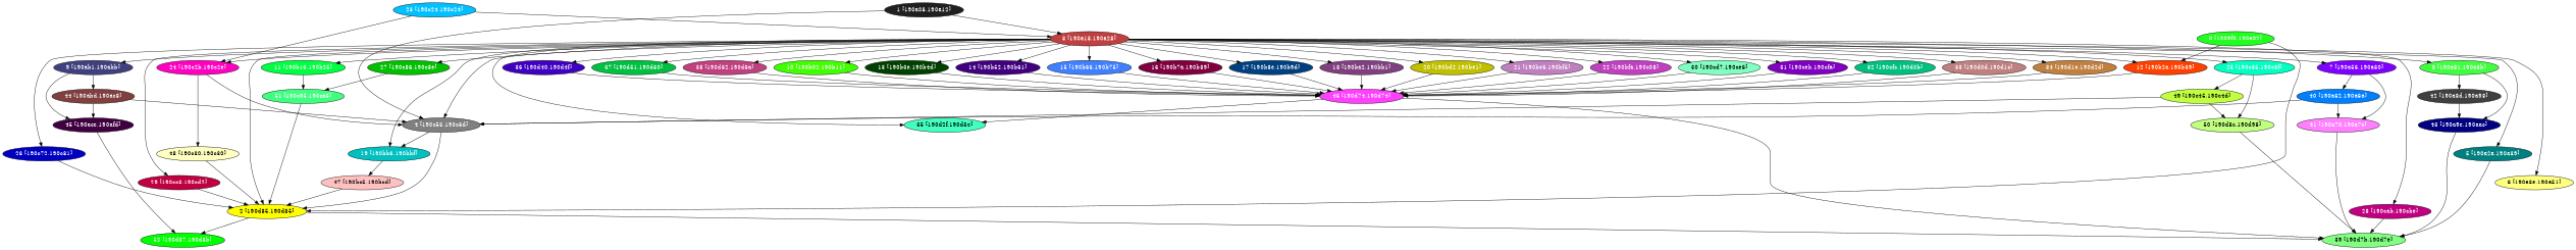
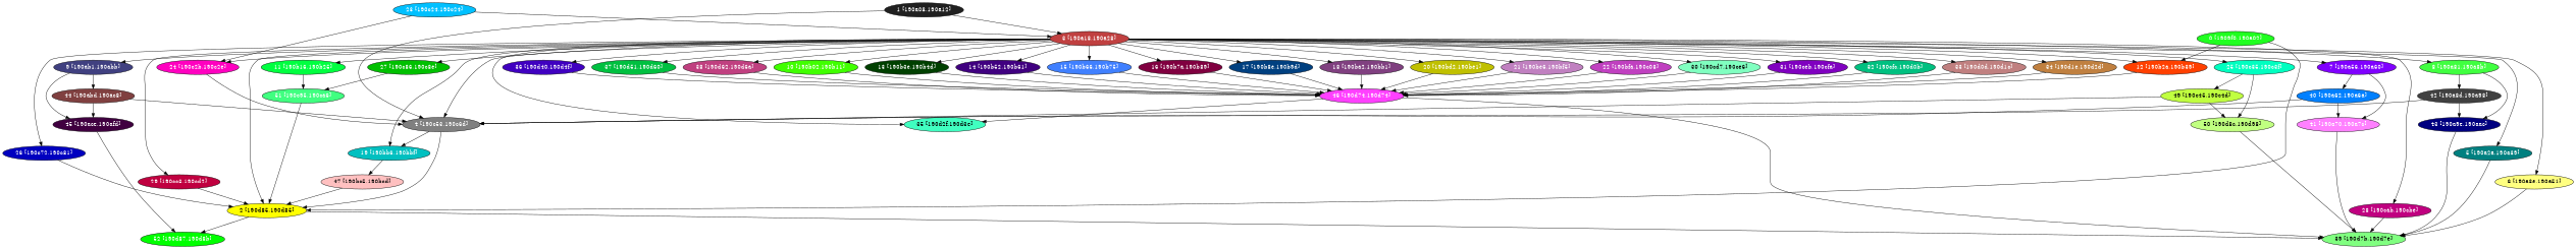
  digraph {
    fontname="DejaVu Serif"
    node [fontcolor="#ffffff" fontname="DejaVu Serif" shape=oval style=filled]
    edge [fontname="DejaVu Serif"]
    n1 [fillcolor="#20FF20" label="0 [1909f0,190a02]"]
    n2 [fillcolor="#FFFF00" fontcolor="#000000" label="2 [190d85,190d85]"]
    n3 [fillcolor="#FF4000" label="12 [190b2a,190b39]"]
    n4 [fillcolor="#202020" label="1 [190a08,190a12]"]
    n5 [fillcolor="#C04040" label="3 [190a18,190a28]"]
    n6 [fillcolor="#808080" label="4 [190c53,190c6d]"]
    n7 [fillcolor="#00FF00" label="52 [190d87,190d8b]"]
    n8 [fillcolor="#80FF80" fontcolor="#000000" label="39 [190d7b,190d7e]"]
    n9 [fillcolor="#008080" label="5 [190a2a,190a39]"]
    n10 [fillcolor="#FFFF80" fontcolor="#000000" label="6 [190a3e,190a51]"]
    n11 [fillcolor="#8000FF" label="7 [190a56,190a60]"]
    n12 [fillcolor="#40FF40" label="8 [190a81,190a8b]"]
    n13 [fillcolor="#404080" label="9 [190ab1,190abb]"]
    n14 [fillcolor="#40FF00" label="10 [190b02,190b11]"]
    n15 [fillcolor="#00FF40" label="11 [190b16,190b25]"]
    n16 [fillcolor="#004000" label="13 [190b3e,190b4d]"]
    n17 [fillcolor="#400080" label="14 [190b52,190b61]"]
    n18 [fillcolor="#4080FF" label="15 [190b66,190b75]"]
    n19 [fillcolor="#800040" label="16 [190b7a,190b89]"]
    n20 [fillcolor="#004080" label="17 [190b8e,190b9d]"]
    n21 [fillcolor="#804080" label="18 [190ba2,190bb1]"]
    n22 [fillcolor="#00C0C0" label="19 [190bb6,190bbf]"]
    n23 [fillcolor="#C0C000" label="20 [190bd2,190be1]"]
    n24 [fillcolor="#C080C0" label="21 [190be6,190bf5]"]
    n25 [fillcolor="#C040C0" label="22 [190bfa,190c08]"]
    n26 [fillcolor="#FF00C0" label="24 [190c2b,190c2e]"]
    n27 [fillcolor="#00FFC0" label="25 [190c35,190c3f]"]
    n28 [fillcolor="#0000C0" label="26 [190c72,190c81]"]
    n29 [fillcolor="#00C000" label="27 [190c86,190c8e]"]
    n30 [fillcolor="#C00080" label="28 [190cab,190cbe]"]
    n31 [fillcolor="#C00040" label="29 [190cc3,190cd2]"]
    n32 [fillcolor="#80FFC0" fontcolor="#000000" label="30 [190cd7,190ce6]"]
    n33 [fillcolor="#8000C0" label="31 [190ceb,190cfa]"]
    n34 [fillcolor="#00C080" label="32 [190cfc,190d0b]"]
    n35 [fillcolor="#C08080" label="33 [190d0d,190d1c]"]
    n36 [fillcolor="#C08040" label="34 [190d1e,190d2d]"]
    n37 [fillcolor="#40FFC0" fontcolor="#000000" label="35 [190d2f,190d3e]"]
    n38 [fillcolor="#4000C0" label="36 [190d40,190d4f]"]
    n39 [fillcolor="#00C040" label="37 [190d51,190d60]"]
    n40 [fillcolor="#C04080" label="38 [190d62,190d6a]"]
    n41 [fillcolor="#0080FF" label="40 [190a62,190a6a]"]
    n42 [fillcolor="#FF80FF" label="41 [190a70,190a7c]"]
    n43 [fillcolor="#404040" label="42 [190a8d,190a98]"]
    n44 [fillcolor="#000080" label="43 [190a9e,190aac]"]
    n45 [fillcolor="#804040" label="44 [190abd,190ac8]"]
    n46 [fillcolor="#400040" label="45 [190ace,190afd]"]
    n47 [fillcolor="#FF40FF" label="46 [190d74,190d74]"]
    n48 [fillcolor="#40FF80" label="51 [190c95,190ca6]"]
    n49 [fillcolor="#FFC0C0" fontcolor="#000000" label="47 [190bc5,190bcd]"]
    n50 [fillcolor="#00C0FF" label="23 [190c24,190c24]"]
-   n51 [fillcolor="#FFFFC0" fontcolor="#000000" label="48 [190c30,190c30]"]
    n52 [fillcolor="#C0FF40" fontcolor="#000000" label="49 [190c45,190c4d]"]
    n53 [fillcolor="#C0FF80" fontcolor="#000000" label="50 [190d8c,190d98]"]
    n1 -> n2
    n1 -> n3
    n2 -> n7
    n2 -> n8
    n3 -> n47
    n4 -> n5
    n4 -> n6
    n5 -> n2
    n5 -> n3
    n5 -> n6
    n5 -> n9
    n5 -> n10
    n5 -> n11
    n5 -> n12
    n5 -> n13
    n5 -> n14
    n5 -> n15
    n5 -> n16
    n5 -> n17
    n5 -> n18
    n5 -> n19
    n5 -> n20
    n5 -> n21
    n5 -> n22
    n5 -> n23
    n5 -> n24
    n5 -> n25
    n5 -> n26
    n5 -> n27
    n5 -> n28
    n5 -> n29
    n5 -> n30
    n5 -> n31
    n5 -> n32
    n5 -> n33
    n5 -> n34
    n5 -> n35
    n5 -> n36
    n5 -> n37
    n5 -> n38
    n5 -> n39
    n5 -> n40
    n6 -> n2
    n6 -> n22
    n9 -> n8
+   n10 -> n8
    n11 -> n41
    n11 -> n42
    n12 -> n43
    n12 -> n44
    n13 -> n45
    n13 -> n46
    n14 -> n47
    n15 -> n48
    n16 -> n47
    n17 -> n47
    n18 -> n47
    n19 -> n47
    n20 -> n47
    n21 -> n47
    n22 -> n49
    n23 -> n47
    n24 -> n47
    n25 -> n47
    n26 -> n6
-   n26 -> n51
    n27 -> n52
    n27 -> n53
    n28 -> n2
    n29 -> n48
    n30 -> n8
    n31 -> n2
    n32 -> n47
    n33 -> n47
    n34 -> n47
    n35 -> n47
    n36 -> n47
    n38 -> n47
    n39 -> n47
    n40 -> n47
    n41 -> n6
    n41 -> n42
    n42 -> n8
+   n43 -> n6
    n43 -> n44
    n44 -> n8
    n45 -> n6
    n45 -> n46
    n46 -> n7
    n47 -> n8
    n47 -> n37
    n48 -> n2
    n49 -> n2
    n50 -> n5
    n50 -> n26
-   n51 -> n2
    n52 -> n6
    n52 -> n53
    n53 -> n8
  }
